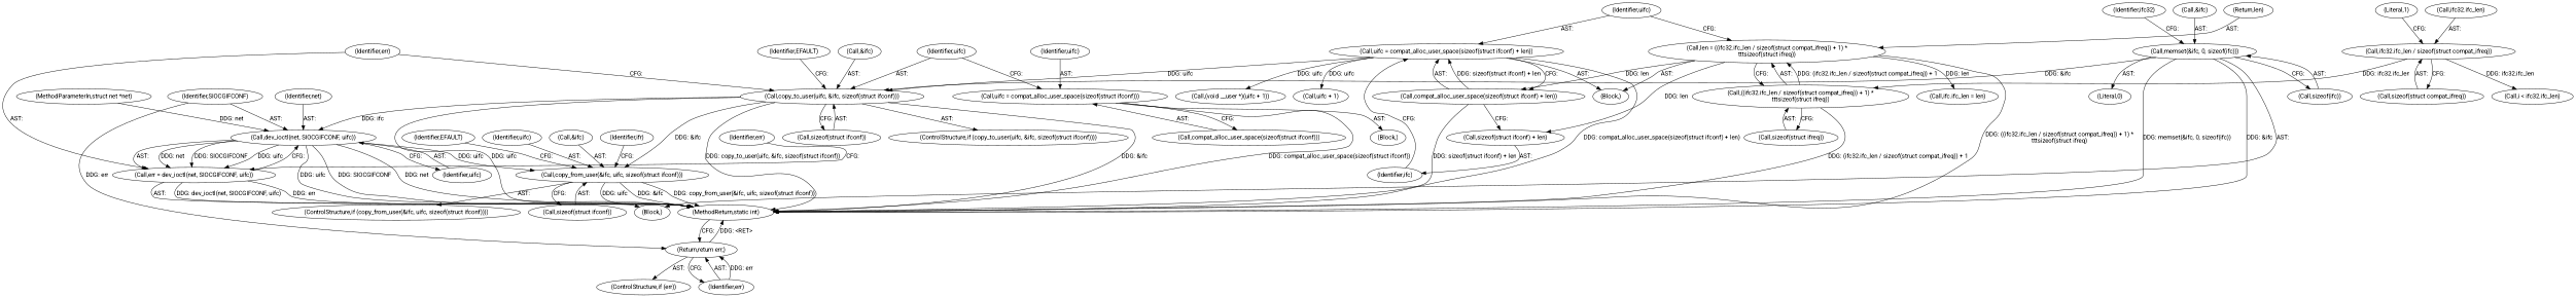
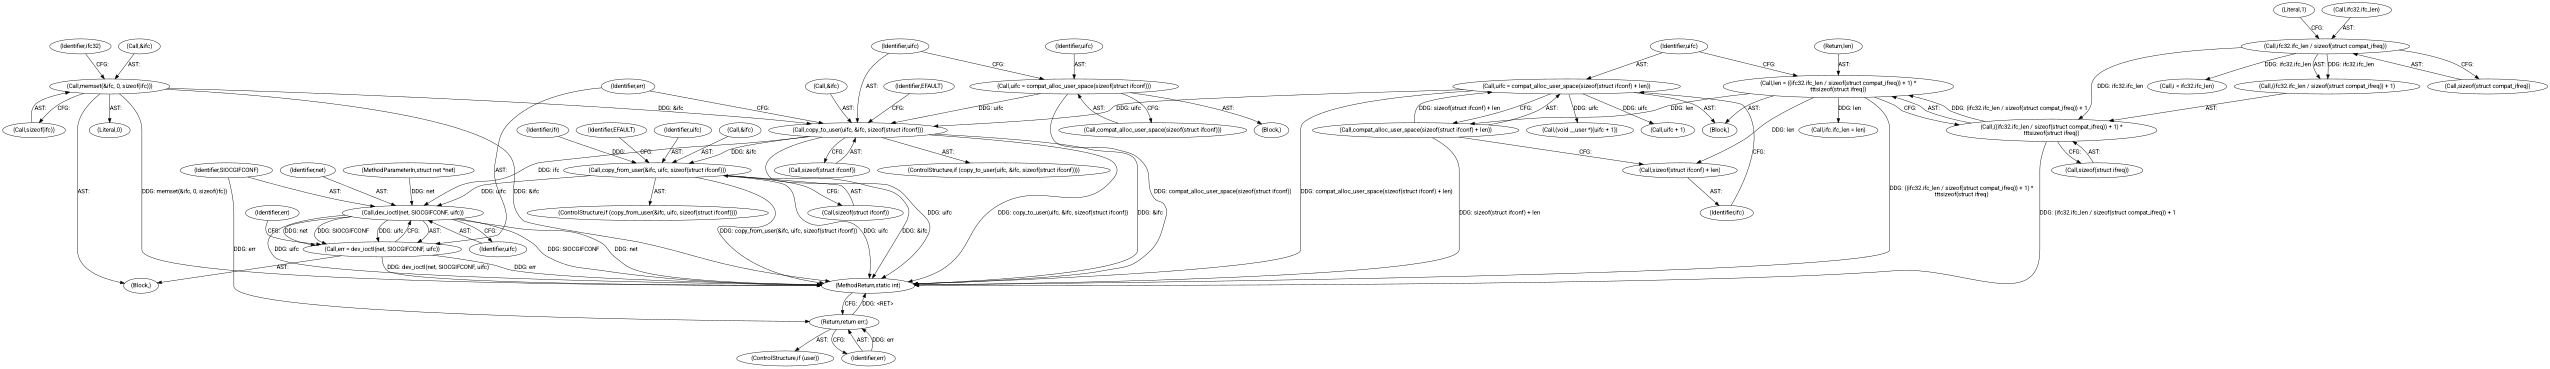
  digraph {
    fontname=Roboto
    node [fontname=Roboto]
    edge [fontname=Roboto]
    n1 [label="(Call,copy_to_user(uifc, &ifc, sizeof(struct ifconf)))"]
    n2 [label="(Call,dev_ioctl(net, SIOCGIFCONF, uifc))"]
    n3 [label="(Call,copy_from_user(&ifc, uifc, sizeof(struct ifconf)))"]
    n4 [label="(Call,sizeof(struct ifconf))"]
    n5 [label="(MethodReturn,static int)"]
    n6 [label="(ControlStructure,if (copy_to_user(uifc, &ifc, sizeof(struct ifconf))))"]
    n7 [label="(Call,err = dev_ioctl(net, SIOCGIFCONF, uifc))"]
    n8 [label="(Identifier,uifc)"]
    n9 [label="(ControlStructure,if (copy_from_user(&ifc, uifc, sizeof(struct ifconf))))"]
    n10 [label="(Call,sizeof(struct ifconf))"]
    n11 [label="(Return,return err;)"]
    n12 [label="(Call,uifc = compat_alloc_user_space(sizeof(struct ifconf)))"]
    n13 [label="(Call,compat_alloc_user_space(sizeof(struct ifconf)))"]
    n14 [label="(Block,)"]
    n15 [label="(Call,uifc = compat_alloc_user_space(sizeof(struct ifconf) + len))"]
    n16 [label="(Call,compat_alloc_user_space(sizeof(struct ifconf) + len))"]
    n17 [label="(Call,(void __user *)(uifc + 1))"]
    n18 [label="(Block,)"]
    n19 [label="(Call,uifc + 1)"]
    n20 [label="(Call,sizeof(struct ifconf) + len)"]
    n21 [label="(Identifier,ifc)"]
    n22 [label="(Call,len = ((ifc32.ifc_len / sizeof(struct compat_ifreq)) + 1) *\n\t\t\tsizeof(struct ifreq))"]
    n23 [label="(Call,((ifc32.ifc_len / sizeof(struct compat_ifreq)) + 1) *\n\t\t\tsizeof(struct ifreq))"]
    n24 [label="(Call,ifc.ifc_len = len)"]
    n25 [label="(Call,sizeof(struct ifreq))"]
    n26 [label="(Call,ifc32.ifc_len / sizeof(struct compat_ifreq))"]
    n27 [label="(Call,sizeof(struct compat_ifreq))"]
    n28 [label="(Call,i < ifc32.ifc_len)"]
+   n29 [label="(Call,(ifc32.ifc_len / sizeof(struct compat_ifreq)) + 1)"]
    n30 [label="(Call,memset(&ifc, 0, sizeof(ifc)))"]
    n31 [label="(Call,sizeof(ifc))"]
    n32 [label="(Block,)"]
    n33 [label="(Literal,0)"]
-   n34 [label="(ControlStructure,if (err))"]
+   n34 [label="(ControlStructure,if (user))"]
    n35 [label="(Identifier,err)"]
    n36 [label="(Literal,1)"]
    n37 [label="(Identifier,uifc)"]
    n38 [label="(Identifier,err)"]
    n39 [label="(Identifier,EFAULT)"]
    n40 [label="(Identifier,uifc)"]
    n41 [label="(Call,ifc32.ifc_len)"]
    n42 [label="(Call,&ifc)"]
    n43 [label="(Identifier,ifc32)"]
    n44 [label="(MethodParameterIn,struct net *net)"]
    n45 [label="(Identifier,EFAULT)"]
    n46 [label="(Identifier,SIOCGIFCONF)"]
    n47 [label="(Return,len)"]
    n48 [label="(Call,&ifc)"]
    n49 [label="(Identifier,err)"]
    n50 [label="(Identifier,net)"]
    n51 [label="(Identifier,uifc)"]
    n52 [label="(Call,&ifc)"]
    n53 [label="(Identifier,ifr)"]
    n54 [label="(Identifier,uifc)"]
    n1 -> n2 [label="DDG: ifc"]
    n1 -> n3 [label="DDG: &ifc"]
    n1 -> n4 [label="CFG: "]
    n1 -> n5 [label="DDG: copy_to_user(uifc, &ifc, sizeof(struct ifconf))"]
    n1 -> n5 [label="DDG: &ifc"]
    n1 -> n5 [label="DDG: uifc"]
    n1 -> n6 [label="AST: "]
-   n2 -> n3 [label="DDG: uifc"]
+   n3 -> n2 [label="DDG: uifc"]
    n2 -> n5 [label="DDG: SIOCGIFCONF"]
    n2 -> n5 [label="DDG: net"]
    n2 -> n5 [label="DDG: uifc"]
    n2 -> n7 [label="AST: "]
    n2 -> n7 [label="DDG: net"]
    n2 -> n7 [label="DDG: SIOCGIFCONF"]
    n2 -> n7 [label="DDG: uifc"]
    n2 -> n8 [label="CFG: "]
    n3 -> n5 [label="DDG: uifc"]
    n3 -> n5 [label="DDG: &ifc"]
    n3 -> n5 [label="DDG: copy_from_user(&ifc, uifc, sizeof(struct ifconf))"]
    n3 -> n9 [label="AST: "]
    n3 -> n10 [label="CFG: "]
    n4 -> n1 [label="AST: "]
    n5 -> n11 [label="CFG: "]
    n7 -> n2 [label="CFG: "]
    n7 -> n5 [label="DDG: err"]
    n7 -> n5 [label="DDG: dev_ioctl(net, SIOCGIFCONF, uifc)"]
    n7 -> n32 [label="AST: "]
    n8 -> n2 [label="AST: "]
    n10 -> n3 [label="AST: "]
    n11 -> n5 [label="DDG: <RET>"]
    n11 -> n34 [label="AST: "]
    n11 -> n35 [label="CFG: "]
+   n12 -> n1 [label="DDG: uifc"]
    n12 -> n5 [label="DDG: compat_alloc_user_space(sizeof(struct ifconf))"]
    n12 -> n13 [label="CFG: "]
    n12 -> n14 [label="AST: "]
    n13 -> n12 [label="AST: "]
    n15 -> n1 [label="DDG: uifc"]
    n15 -> n5 [label="DDG: compat_alloc_user_space(sizeof(struct ifconf) + len)"]
    n15 -> n16 [label="CFG: "]
    n15 -> n17 [label="DDG: uifc"]
    n15 -> n18 [label="AST: "]
    n15 -> n19 [label="DDG: uifc"]
    n16 -> n5 [label="DDG: sizeof(struct ifconf) + len"]
    n16 -> n15 [label="AST: "]
    n16 -> n15 [label="DDG: sizeof(struct ifconf) + len"]
    n16 -> n20 [label="CFG: "]
    n20 -> n21 [label="AST: "]
    n21 -> n15 [label="CFG: "]
    n22 -> n5 [label="DDG: ((ifc32.ifc_len / sizeof(struct compat_ifreq)) + 1) *\n\t\t\tsizeof(struct ifreq)"]
    n22 -> n16 [label="DDG: len"]
    n22 -> n18 [label="AST: "]
    n22 -> n20 [label="DDG: len"]
    n22 -> n23 [label="CFG: "]
    n22 -> n24 [label="DDG: len"]
    n23 -> n5 [label="DDG: (ifc32.ifc_len / sizeof(struct compat_ifreq)) + 1"]
    n23 -> n22 [label="AST: "]
    n23 -> n22 [label="DDG: (ifc32.ifc_len / sizeof(struct compat_ifreq)) + 1"]
    n23 -> n25 [label="CFG: "]
    n25 -> n23 [label="AST: "]
    n26 -> n23 [label="DDG: ifc32.ifc_len"]
    n26 -> n27 [label="CFG: "]
    n26 -> n28 [label="DDG: ifc32.ifc_len"]
+   n26 -> n29 [label="AST: "]
+   n26 -> n29 [label="DDG: ifc32.ifc_len"]
    n27 -> n26 [label="AST: "]
+   n29 -> n23 [label="AST: "]
    n30 -> n1 [label="DDG: &ifc"]
    n30 -> n5 [label="DDG: memset(&ifc, 0, sizeof(ifc))"]
    n30 -> n5 [label="DDG: &ifc"]
    n30 -> n31 [label="CFG: "]
    n30 -> n32 [label="AST: "]
    n30 -> n33 [label="AST: "]
    n31 -> n30 [label="AST: "]
    n35 -> n11 [label="AST: "]
    n35 -> n11 [label="DDG: err"]
    n36 -> n26 [label="CFG: "]
    n37 -> n15 [label="AST: "]
    n37 -> n22 [label="CFG: "]
    n38 -> n1 [label="CFG: "]
    n38 -> n7 [label="AST: "]
    n39 -> n3 [label="CFG: "]
    n40 -> n3 [label="AST: "]
    n41 -> n26 [label="AST: "]
    n42 -> n3 [label="AST: "]
    n43 -> n30 [label="CFG: "]
    n44 -> n2 [label="DDG: net"]
    n45 -> n1 [label="CFG: "]
    n46 -> n2 [label="AST: "]
    n46 -> n11 [label="DDG: err"]
    n47 -> n22 [label="AST: "]
    n48 -> n1 [label="AST: "]
    n49 -> n7 [label="CFG: "]
    n50 -> n2 [label="AST: "]
    n51 -> n1 [label="AST: "]
    n51 -> n12 [label="CFG: "]
    n52 -> n30 [label="AST: "]
-   n53 -> n3 [label="CFG: "]
+   n53 -> n3 [label="DDG: "]
    n54 -> n12 [label="AST: "]
  }
